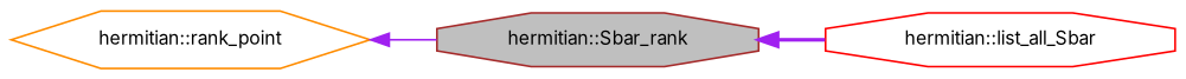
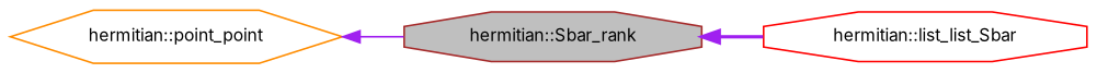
  digraph {
    fontname=Inter
    rankdir=LR
    node [fillcolor=white fontname=Inter fontsize=10 shape=octagon style=filled]
    edge [color=purple dir=back fontname=Inter fontsize=10 labelfontname=Helvetica labelfontsize=10]
    n1 [color=brown fillcolor=grey75 fontcolor=black height=0.2 label="hermitian::Sbar_rank" width=0.4]
-   n2 [color=red height=0.2 label="hermitian::list_all_Sbar" width=0.4]
-   n3 [color=darkorange height=0.2 label="hermitian::rank_point" shape=hexagon width=0.4]
+   n2 [color=red height=0.2 label="hermitian::list_list_Sbar" width=0.4]
+   n3 [color=darkorange height=0.2 label="hermitian::point_point" shape=hexagon width=0.4]
    n1 -> n2 [style=bold]
    n3 -> n1 [style=solid]
  }
